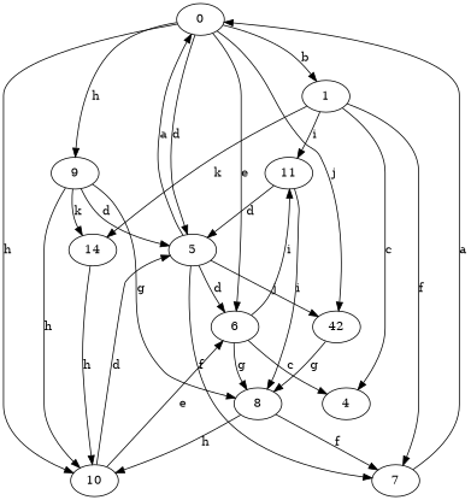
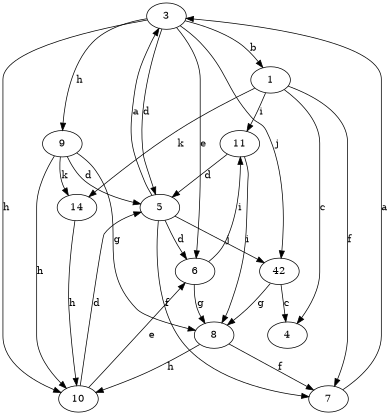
  strict digraph {
-   0
+   0 [label=3]
    1
    5
    6
    9
    10
    n7 [label=42]
    4
    7
    11
    14
    8
    0 -> 1 [label=b]
    0 -> 5 [label=d]
    0 -> 6 [label=e]
    0 -> 9 [label=h]
    0 -> 10 [label=h]
    0 -> n7 [label=j]
    1 -> 4 [label=c]
    1 -> 7 [label=f]
    1 -> 11 [label=i]
    1 -> 14 [label=k]
    5 -> 0 [label=a]
    5 -> 6 [label=d]
    5 -> n7 [label=j]
    5 -> 7 [label=f]
-   6 -> 4 [label=c]
+   n7 -> 4 [label=c]
    6 -> 11 [label=i]
    6 -> 8 [label=g]
    9 -> 5 [label=d]
    9 -> 10 [label=h]
    9 -> 14 [label=k]
    9 -> 8 [label=g]
    10 -> 5 [label=d]
    10 -> 6 [label=e]
    n7 -> 8 [label=g]
    7 -> 0 [label=a]
    11 -> 5 [label=d]
    11 -> 8 [label=i]
    14 -> 10 [label=h]
    8 -> 10 [label=h]
    8 -> 7 [label=f]
  }
